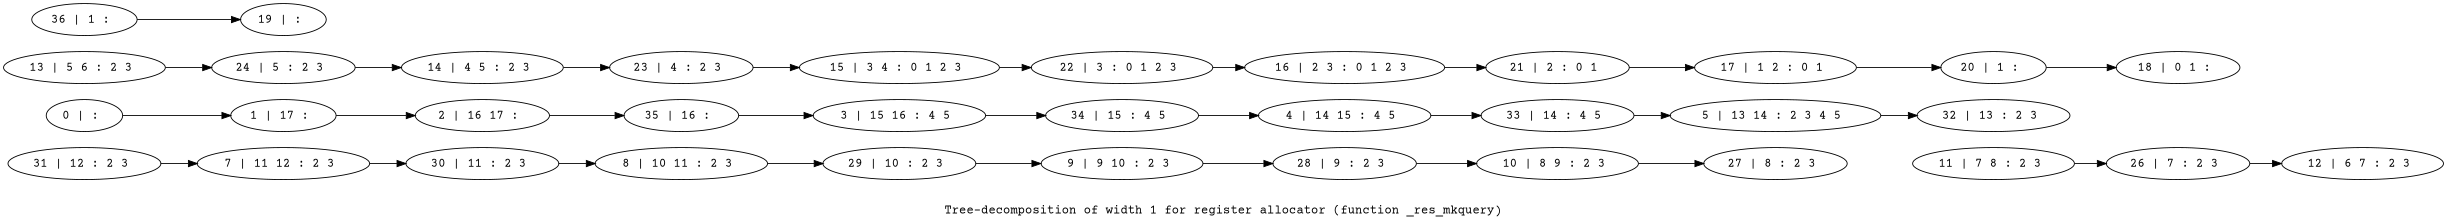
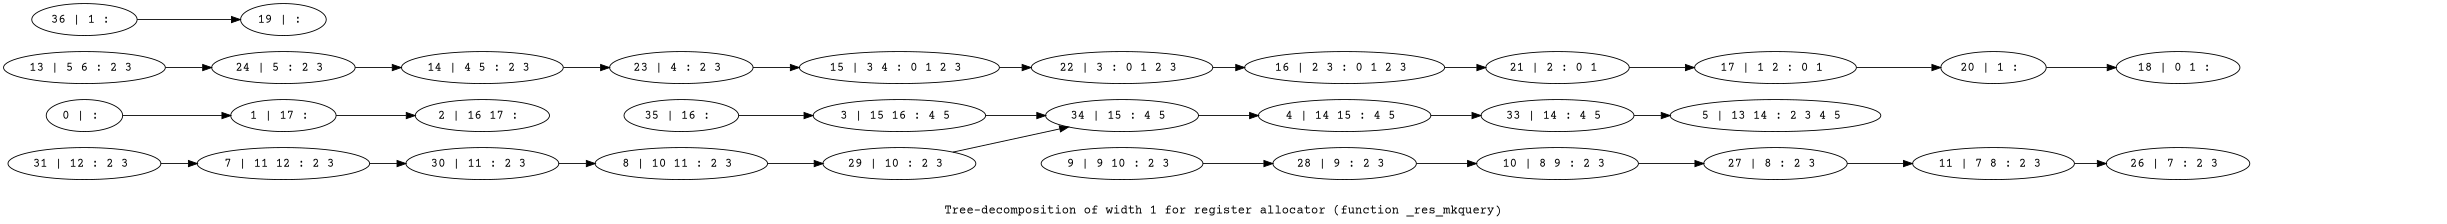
  digraph {
    fontname="Courier Prime"
    label="Tree-decomposition of width 1 for register allocator (function _res_mkquery)"
    rankdir=LR
    node [fontname="Courier Prime"]
    edge [fontname="Courier Prime"]
    n1 [label="0 | : "]
    n2 [label="1 | 17 : "]
    n3 [label="2 | 16 17 : "]
    n4 [label="35 | 16 : "]
    n5 [label="3 | 15 16 : 4 5 "]
    n6 [label="34 | 15 : 4 5 "]
    n7 [label="4 | 14 15 : 4 5 "]
    n8 [label="33 | 14 : 4 5 "]
    n9 [label="5 | 13 14 : 2 3 4 5 "]
-   n10 [label="32 | 13 : 2 3 "]
    n11 [label="31 | 12 : 2 3 "]
    n12 [label="7 | 11 12 : 2 3 "]
    n13 [label="30 | 11 : 2 3 "]
    n14 [label="8 | 10 11 : 2 3 "]
    n15 [label="29 | 10 : 2 3 "]
    n16 [label="9 | 9 10 : 2 3 "]
    n17 [label="28 | 9 : 2 3 "]
    n18 [label="10 | 8 9 : 2 3 "]
    n19 [label="27 | 8 : 2 3 "]
    n20 [label="11 | 7 8 : 2 3 "]
    n21 [label="26 | 7 : 2 3 "]
-   n22 [label="12 | 6 7 : 2 3 "]
    n23 [label="13 | 5 6 : 2 3 "]
    n24 [label="24 | 5 : 2 3 "]
    n25 [label="14 | 4 5 : 2 3 "]
    n26 [label="23 | 4 : 2 3 "]
    n27 [label="15 | 3 4 : 0 1 2 3 "]
    n28 [label="22 | 3 : 0 1 2 3 "]
    n29 [label="16 | 2 3 : 0 1 2 3 "]
    n30 [label="21 | 2 : 0 1 "]
    n31 [label="17 | 1 2 : 0 1 "]
    n32 [label="20 | 1 : "]
    n33 [label="18 | 0 1 : "]
    n34 [label="36 | 1 : "]
    n35 [label="19 | : "]
    n1 -> n2
    n2 -> n3
-   n3 -> n4
    n4 -> n5
    n5 -> n6
    n6 -> n7
    n7 -> n8
    n8 -> n9
-   n9 -> n10
    n11 -> n12
    n12 -> n13
    n13 -> n14
    n14 -> n15
-   n15 -> n16
+   n15 -> n6
    n16 -> n17
    n17 -> n18
    n18 -> n19
+   n19 -> n20
    n20 -> n21
-   n21 -> n22
    n23 -> n24
    n24 -> n25
    n25 -> n26
    n26 -> n27
    n27 -> n28
    n28 -> n29
    n29 -> n30
    n30 -> n31
    n31 -> n32
    n32 -> n33
    n34 -> n35
  }
